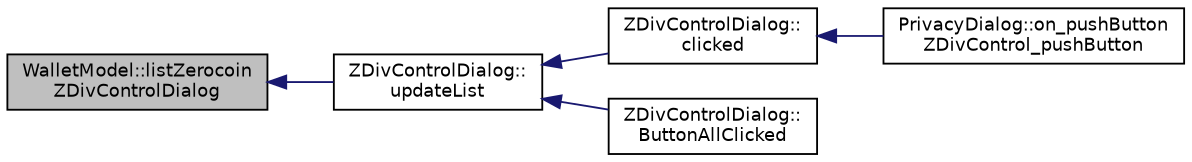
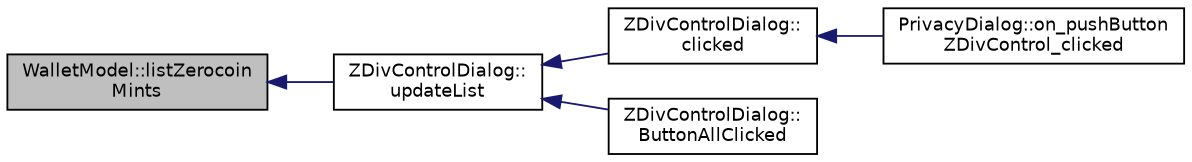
  digraph {
    rankdir=LR
    node [color=black fillcolor=white fontname=Helvetica fontsize=10 shape=record style=filled]
    edge [color=midnightblue dir=back fontname=Helvetica fontsize=10 labelfontname=Helvetica labelfontsize=10 style=solid]
-   n1 [fillcolor=grey75 fontcolor=black height=0.2 label="WalletModel::listZerocoin\lZDivControlDialog" width=0.4]
+   n1 [fillcolor=grey75 fontcolor=black height=0.2 label="WalletModel::listZerocoin\lMints" width=0.4]
    n2 [height=0.2 label="ZDivControlDialog::\lupdateList" width=0.4]
    n3 [height=0.2 label="ZDivControlDialog::\lclicked" width=0.4]
    n4 [height=0.2 label="ZDivControlDialog::\lButtonAllClicked" width=0.4]
-   n5 [height=0.2 label="PrivacyDialog::on_pushButton\lZDivControl_pushButton" width=0.4]
+   n5 [height=0.2 label="PrivacyDialog::on_pushButton\lZDivControl_clicked" width=0.4]
    n1 -> n2
    n2 -> n3
    n2 -> n4
    n3 -> n5
  }
